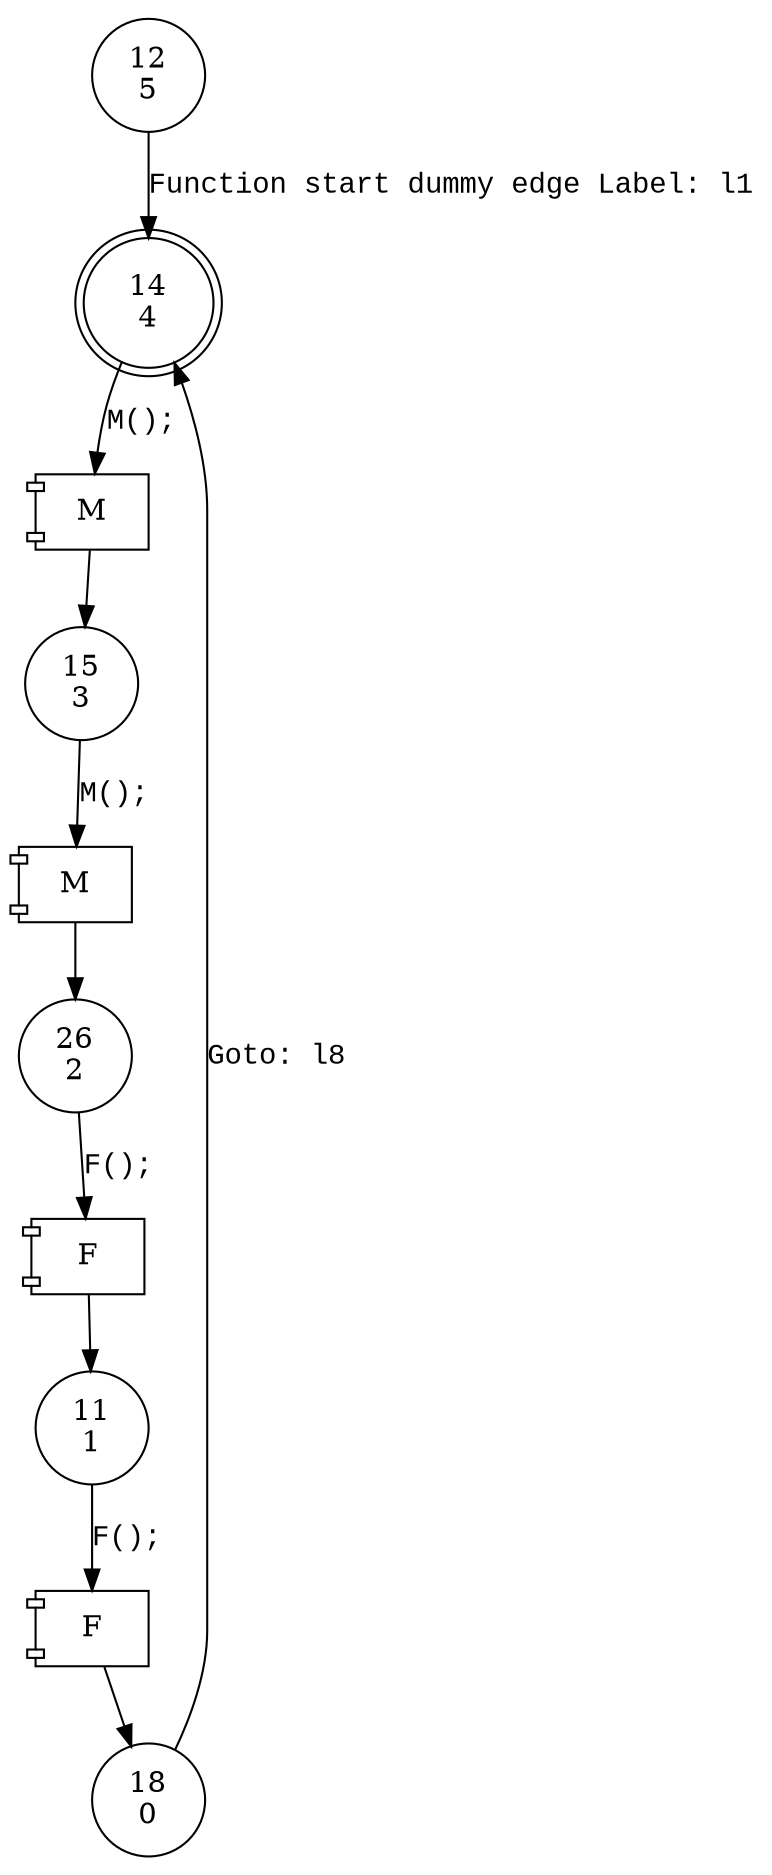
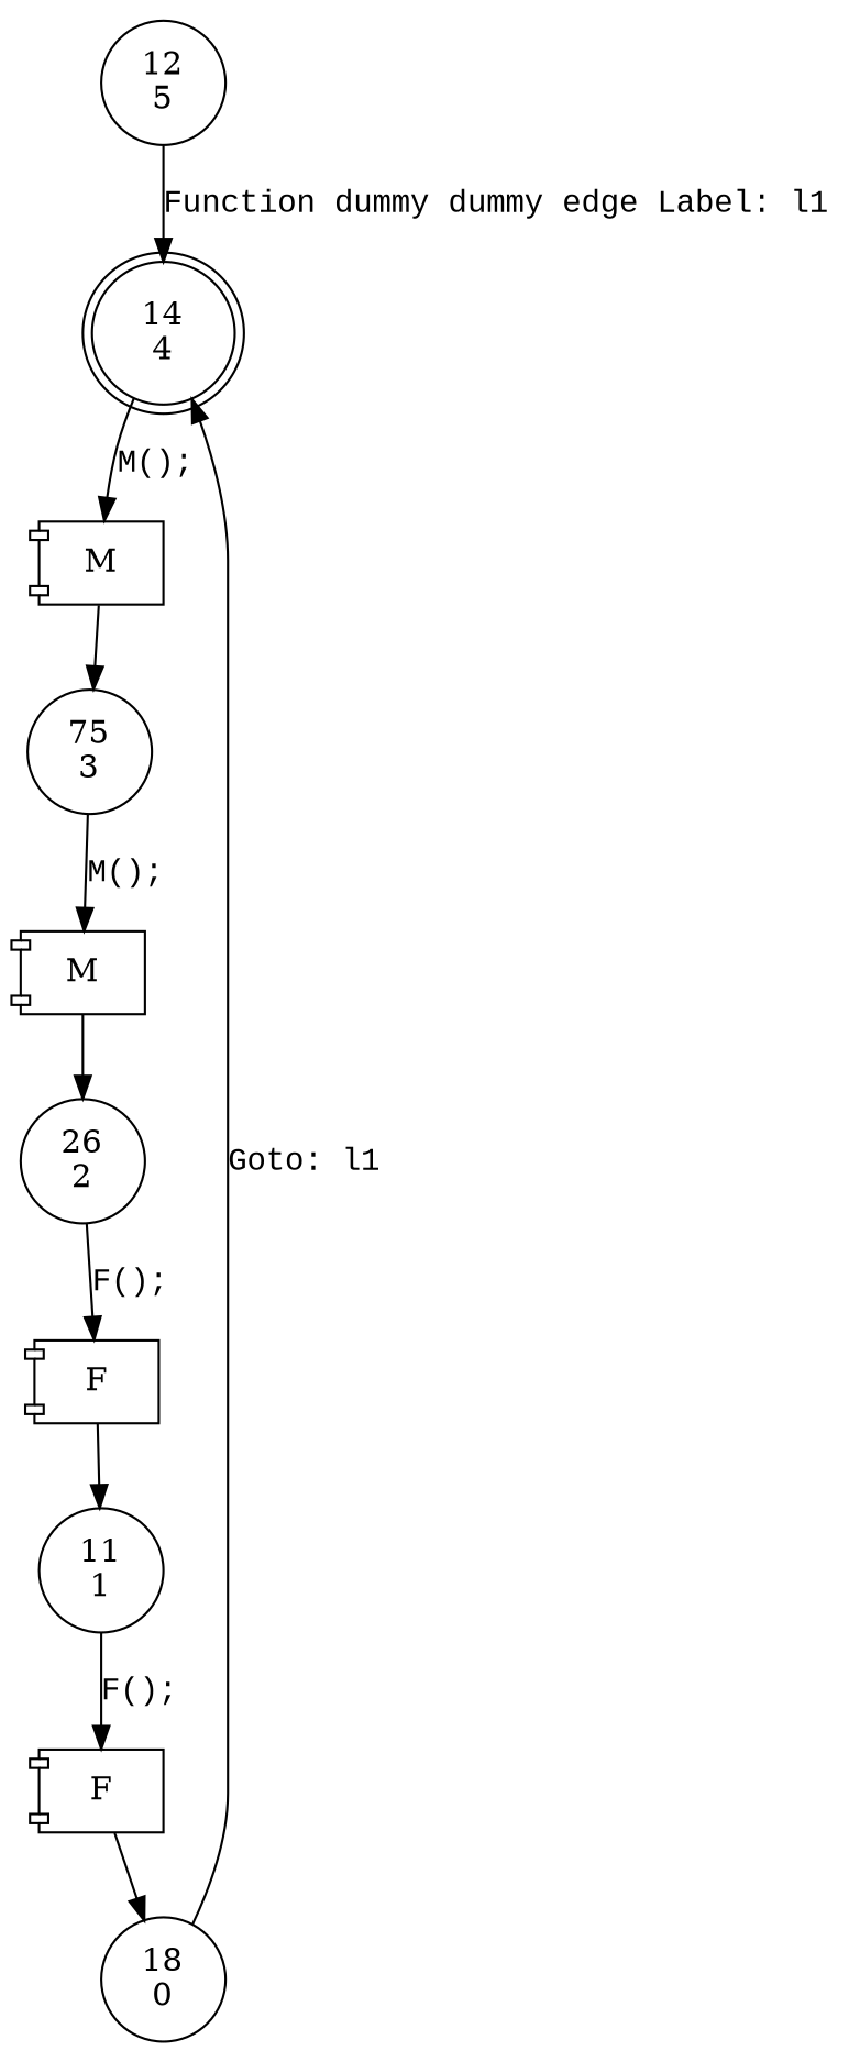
  digraph {
    node [shape=circle]
    edge [fontname="Courier New"]
    n1 [label="14\n4" shape=doublecircle]
    n2 [label=M shape=component]
-   n3 [label="15\n3"]
+   n3 [label="75\n3"]
    n4 [label=M shape=component]
    n5 [label="26\n2"]
    n6 [label=F shape=component]
    n7 [label="11\n1"]
    n8 [label=F shape=component]
    n9 [label="18\n0"]
    n10 [label="12\n5"]
    n1 -> n2 [label="M();"]
    n2 -> n3
    n3 -> n4 [label="M();"]
    n4 -> n5
    n5 -> n6 [label="F();"]
    n6 -> n7
    n7 -> n8 [label="F();"]
    n8 -> n9
-   n9 -> n1 [label="Goto: l8"]
-   n10 -> n1 [label="Function start dummy edge Label: l1"]
+   n9 -> n1 [label="Goto: l1"]
+   n10 -> n1 [label="Function dummy dummy edge Label: l1"]
  }
